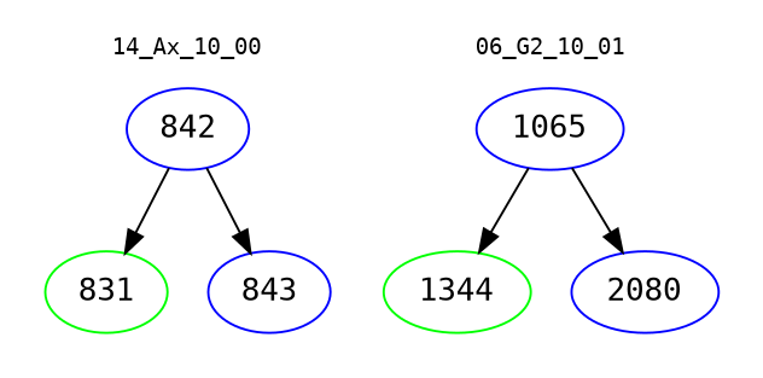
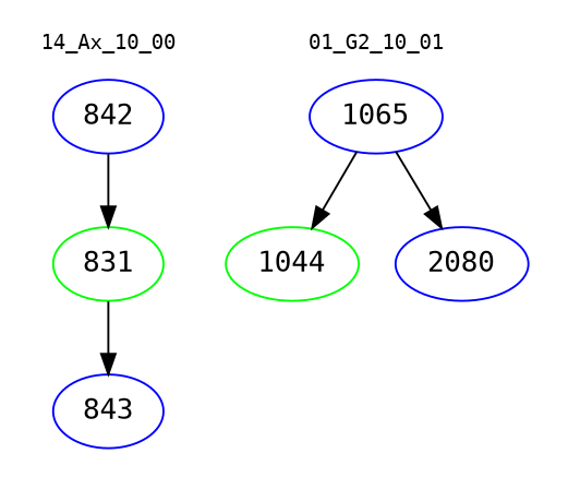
  digraph {
    fontname="DejaVu Sans Mono"
    node [color=blue fontname="DejaVu Sans Mono"]
    edge [color=black fontname="DejaVu Sans Mono"]
    n1 [label=842]
    n2 [color=green label=831]
    n3 [label=843]
    n4 [label=1065]
-   n5 [color=green label=1344]
+   n5 [color=green label=1044]
    n6 [label=2080]
    subgraph cluster_1 {
      color=white
      fontsize=10
      label="14_Ax_10_00"
      n1
      n2
      n3
    }
    subgraph cluster_2 {
      color=white
      fontsize=10
-     label="06_G2_10_01"
+     label="01_G2_10_01"
      n4
      n5
      n6
    }
    n1 -> n2
-   n1 -> n3
+   n2 -> n3
    n4 -> n5
    n4 -> n6
  }
